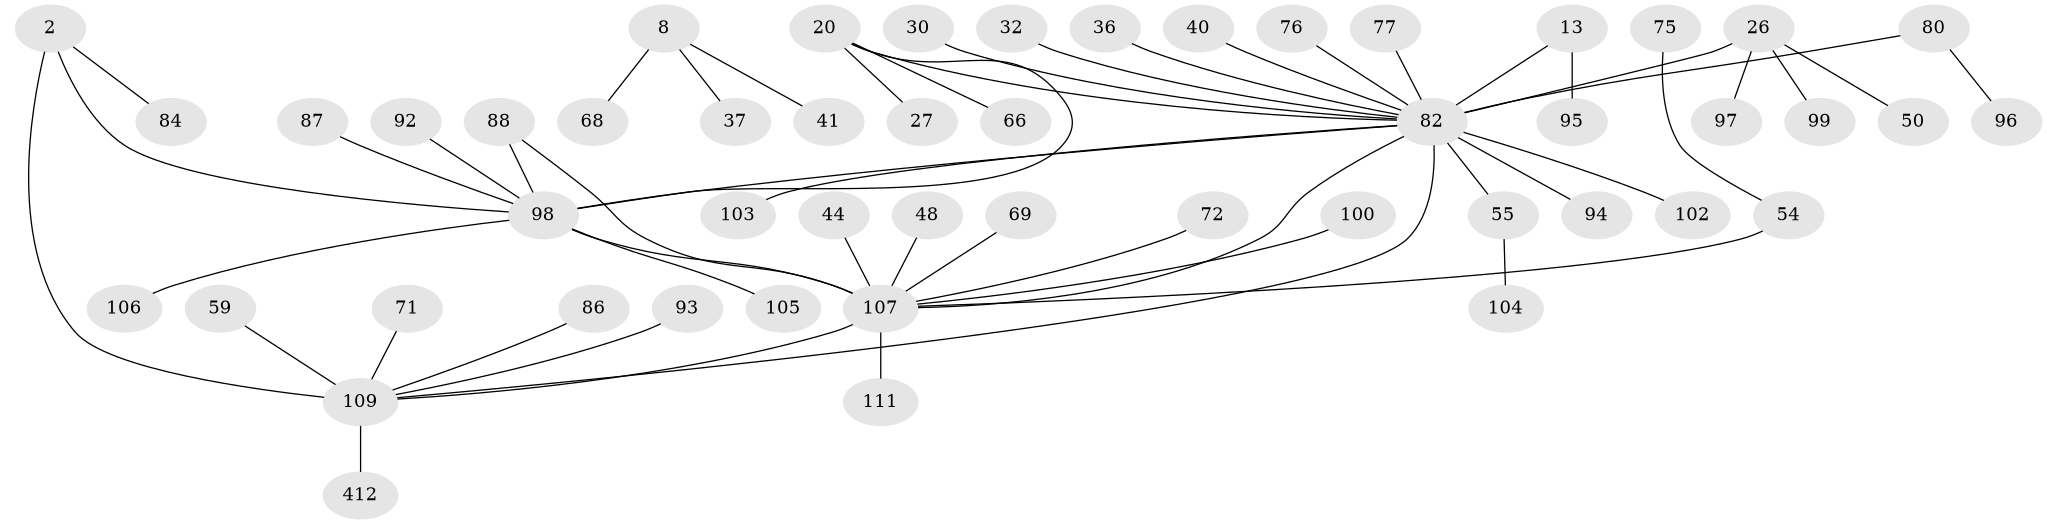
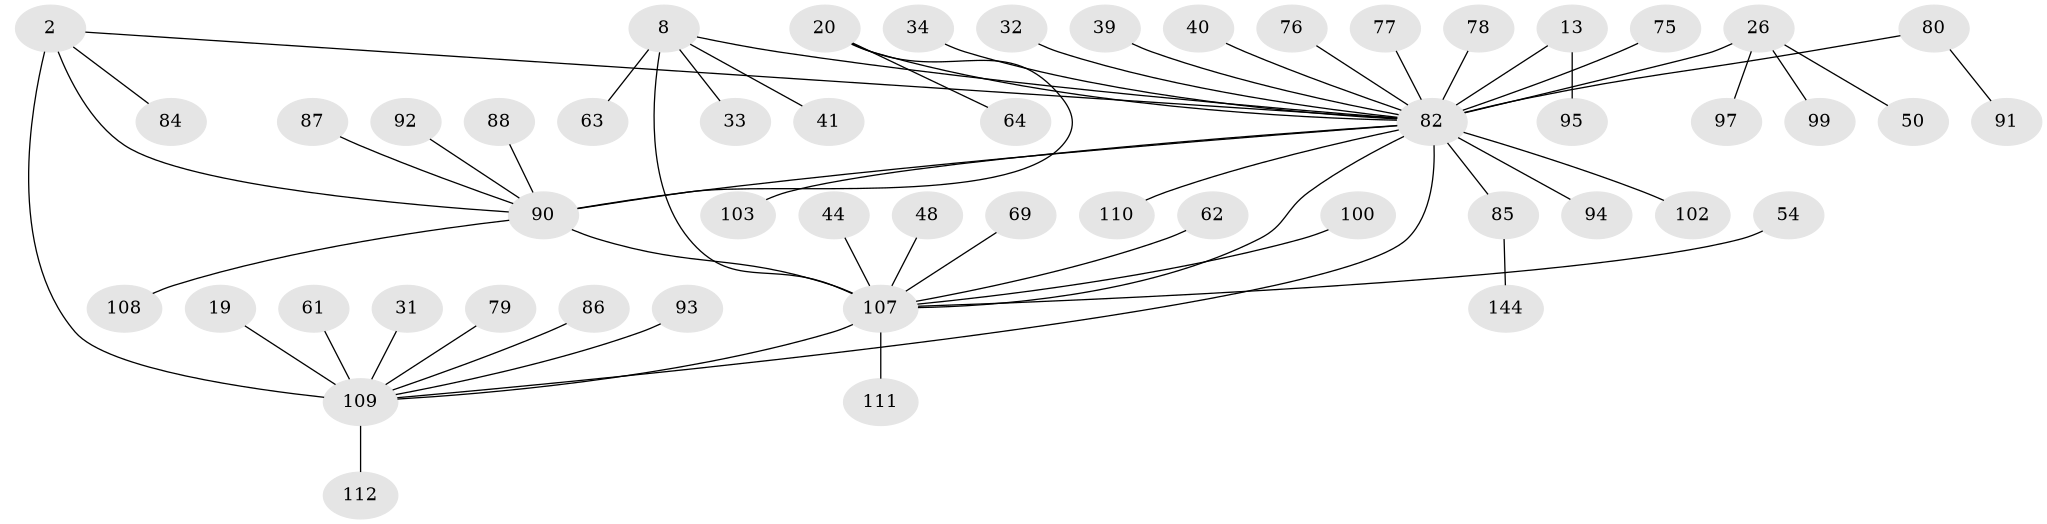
  graph {
    node [color=gray90 style=filled]
    2 [super="+1"]
    82 [super="+69+25+64"]
    84 [super="+52"]
-   98 [super="+81+83"]
+   98 [super="+81+83" label=90]
    109 [super="+39+5+4+101+26+42"]
    107 [super="+10+56"]
-   85 [label=55]
+   85
    94
    102 [super="+67"]
    103
-   105
-   108 [label=106]
-   112 [super="+106" label=412]
+   110
+   108
+   112 [super="+106"]
    8 [super="+7"]
-   33 [label=37]
+   33
    41
-   68
+   68 [label=63]
    111
    13 [super="+12"]
    95
    20 [super="+18"]
-   27
-   66
+   66 [label=64]
    n25 [label=26 super="+21"]
    50
    97 [super="+74"]
    99
-   30
+   30 [label=34]
    32
-   36 [super="+28"]
+   36 [super="+28" label=39]
    40
    44
    48
    n35 [label=69]
    54
-   59
-   71 [super="+63"]
-   72
+   59 [label=19]
+   61
+   71 [super="+63" label=31]
+   72 [label=62]
    75
    76
    77 [super="+73"]
+   78 [super="+62"]
+   79
    80
-   91 [label=96]
-   104
+   91
+   104 [label=144]
    86
    87
    88
    92
    93
    100 [super="+96"]
+   2 -- 82 [weight=3]
    2 -- 84
    2 -- 98
    2 -- 109 [weight=6]
    82 -- 98 [weight=2]
    82 -- 109 [weight=2]
    82 -- 107 [weight=3]
    82 -- 85
    82 -- 94
    82 -- 102
    82 -- 103
+   82 -- 110
    98 -- 107
-   98 -- 105
    98 -- 108
    109 -- 112
    107 -- 109 [weight=2]
    107 -- 111
    85 -- 104
-   88 -- 107 [weight=6]
+   8 -- 82 [weight=2]
+   8 -- 107 [weight=6]
    8 -- 33
    8 -- 41
    8 -- 68
    13 -- 82 [weight=6]
    13 -- 95
    20 -- 82
    20 -- 98 [weight=6]
-   20 -- 27
    20 -- 66
    n25 -- 82 [weight=7]
    n25 -- 50
    n25 -- 97
    n25 -- 99
    30 -- 82
    32 -- 82
    36 -- 82
    40 -- 82
    44 -- 107
    48 -- 107
    n35 -- 107
    54 -- 107
    59 -- 109
+   61 -- 109
    71 -- 109
    72 -- 107
-   75 -- 54
+   75 -- 82
    76 -- 82
    77 -- 82
+   78 -- 82
+   79 -- 109
    80 -- 82
    80 -- 91
    86 -- 109
    87 -- 98
    88 -- 98
    92 -- 98
    93 -- 109
    100 -- 107
  }
